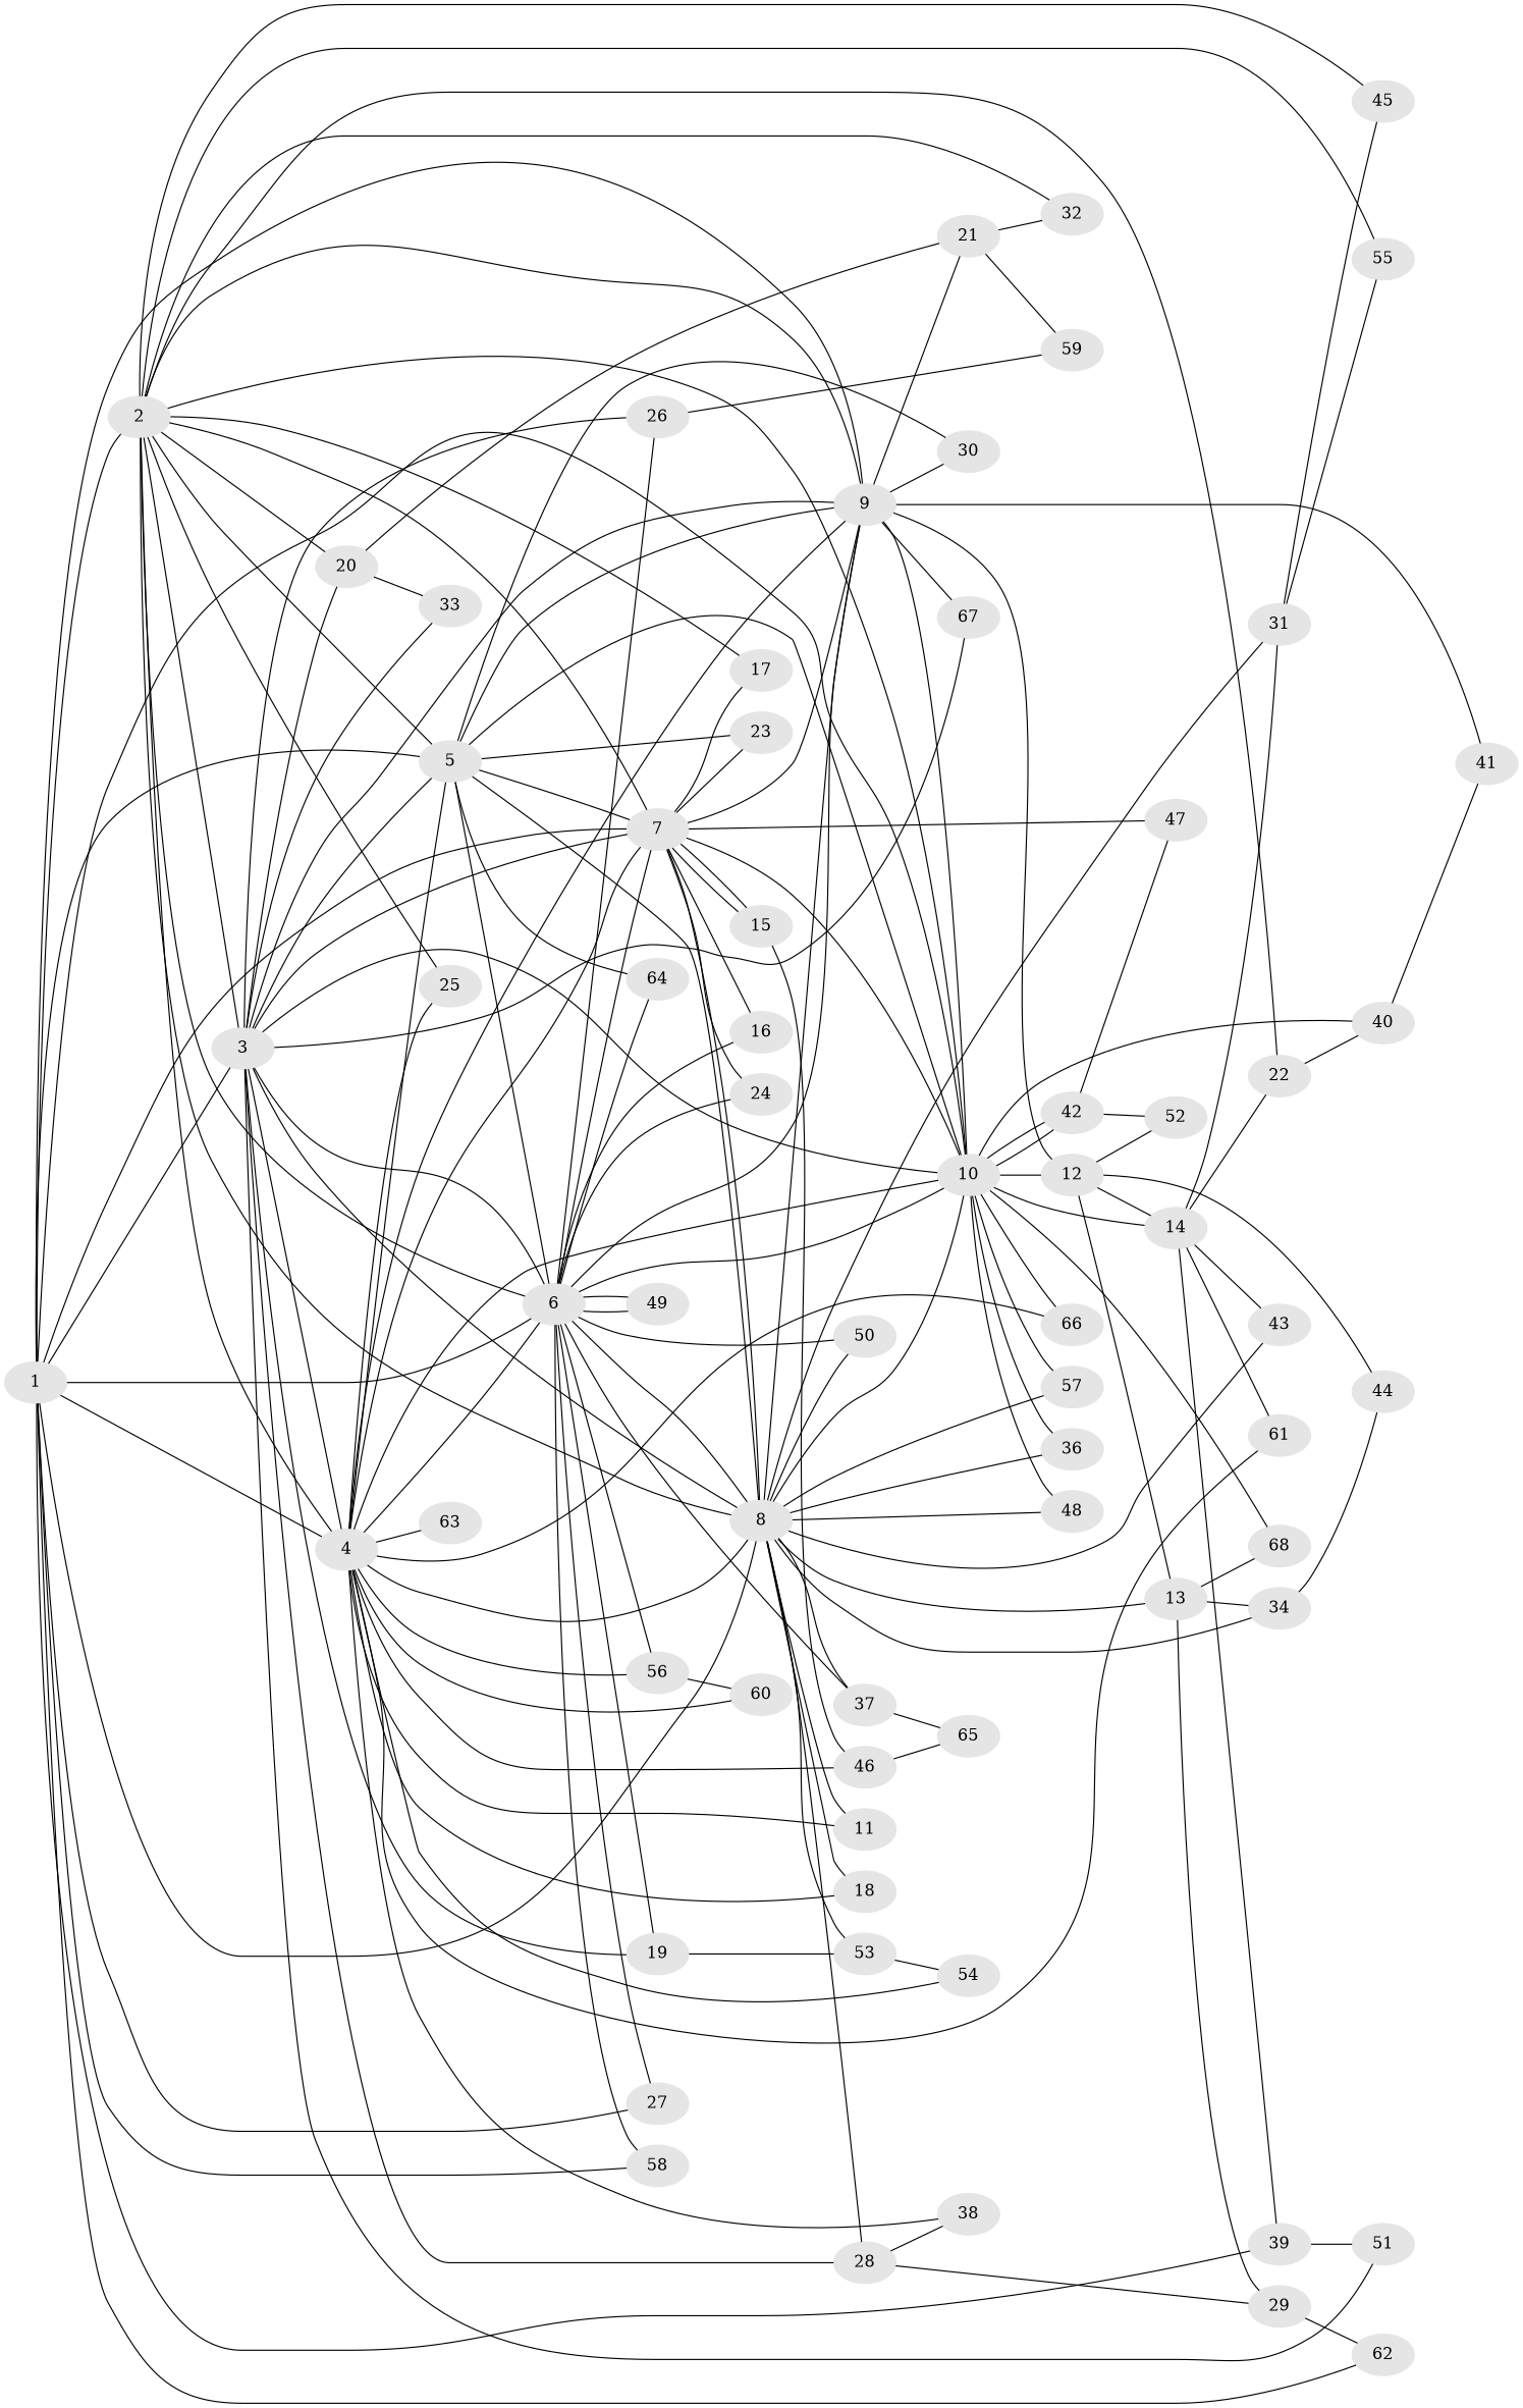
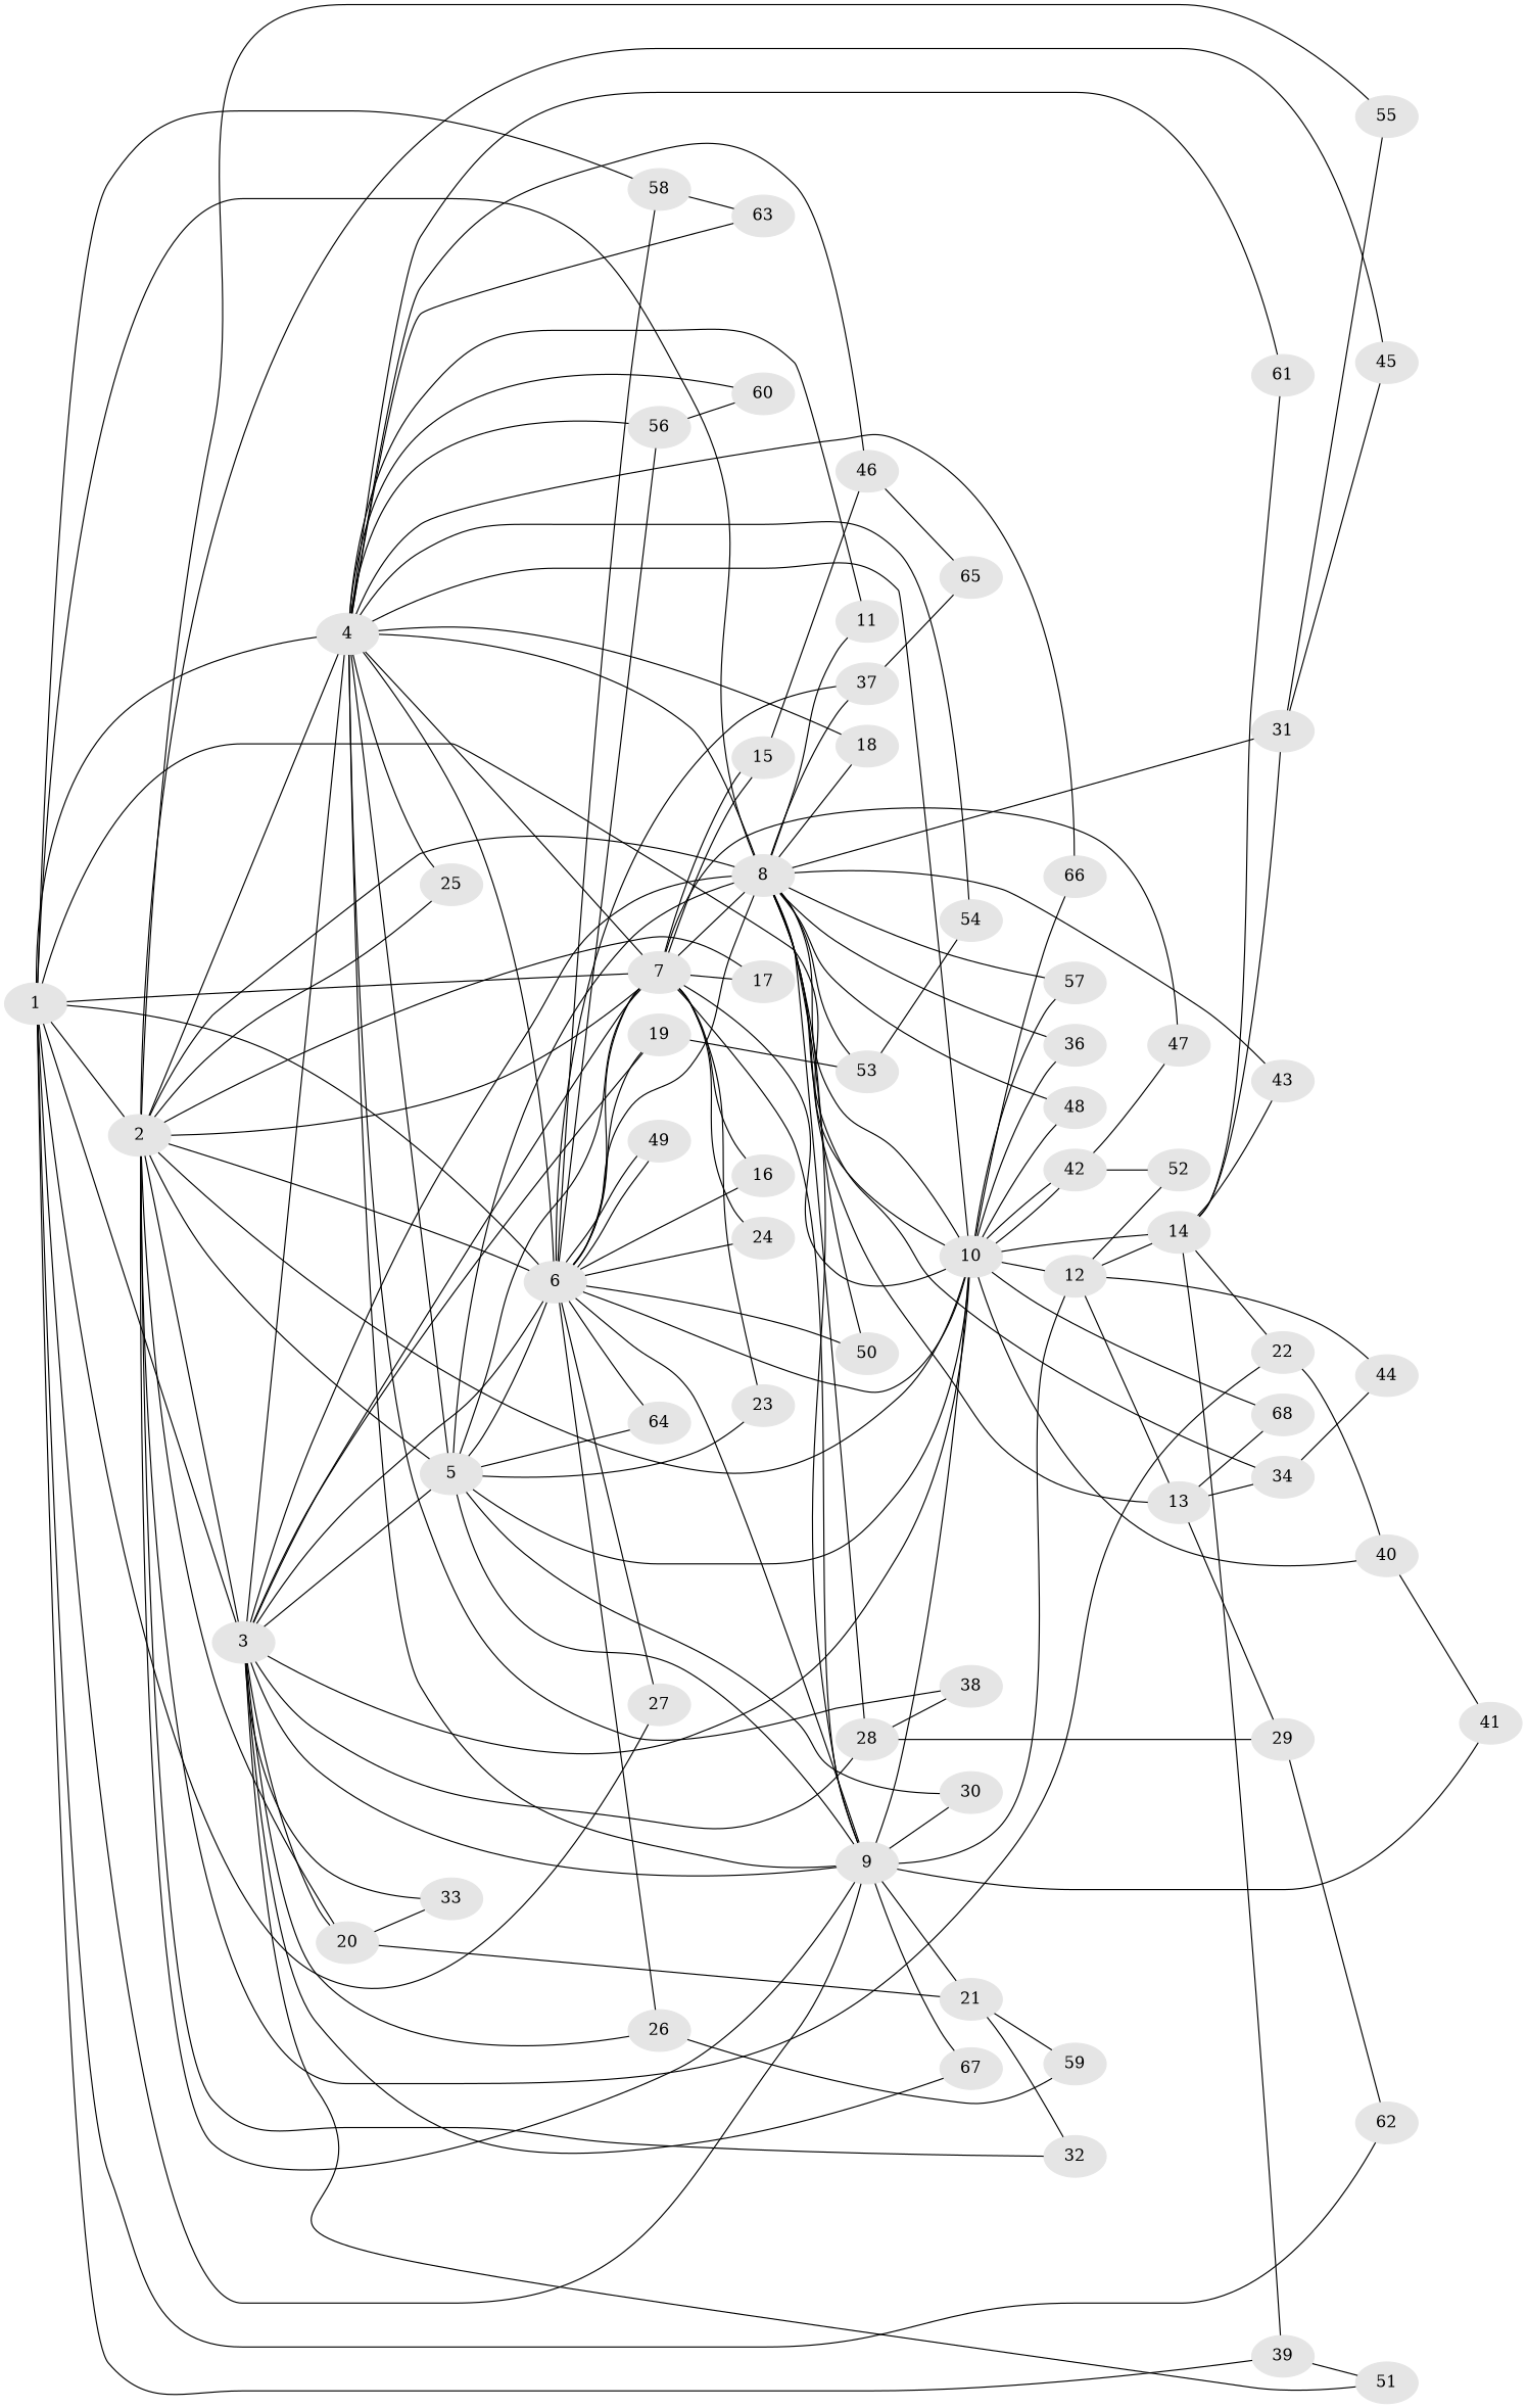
  graph {
    rankdir=LR
    node [color=gray90 style=filled]
    1
    2
    3
    4
    5
    6
    7
    8
    9
    10
    27
    39
    58
    62
    17
    20
    22
    25
    32
    45
    55
    19
    26
    28
    33
    51
    67
    11
    18
    38
    46
    54
    56
    60
    61
    63
    66
    30
    23
    64
    16
    24
    37
    49
    50
    15
    47
    13
    31
    34
    36
    43
    48
    53
    57
    12
    21
    41
    14
    40
    42
    68
    59
    29
    65
    44
    52
    1 -- 2
    1 -- 3
    1 -- 4
-   1 -- 5
    1 -- 6
    1 -- 7
    1 -- 8
    1 -- 9
    1 -- 10
    1 -- 27
    1 -- 39
    1 -- 58
    1 -- 62
    2 -- 3
    2 -- 4
    2 -- 5
    2 -- 6
    2 -- 7
    2 -- 8
    2 -- 9
    2 -- 10
    2 -- 17
    2 -- 20
    2 -- 22
    2 -- 25
    2 -- 32
    2 -- 45
    2 -- 55
    3 -- 4
    3 -- 5
    3 -- 6
    3 -- 7
    3 -- 8
    3 -- 9
    3 -- 10
    3 -- 20
    3 -- 19
    3 -- 26
    3 -- 28
    3 -- 33
    3 -- 51
    3 -- 67
    4 -- 5
    4 -- 6
    4 -- 7
    4 -- 8
    4 -- 9
    4 -- 10
    4 -- 25
    4 -- 11
    4 -- 18
    4 -- 38
    4 -- 46
    4 -- 54
    4 -- 56
    4 -- 60
    4 -- 61
    4 -- 63
    4 -- 66
    5 -- 6
    5 -- 7
    5 -- 8
    5 -- 9
    5 -- 10
    5 -- 30
    5 -- 23
    5 -- 64
    6 -- 7
    6 -- 8
    6 -- 9
    6 -- 10
    6 -- 27
    6 -- 58
    6 -- 19
    6 -- 26
    6 -- 56
    6 -- 64
    6 -- 16
    6 -- 24
    6 -- 37
    6 -- 49
    6 -- 49
    6 -- 50
    7 -- 8
    7 -- 9
    7 -- 10
    7 -- 17
    7 -- 23
    7 -- 16
    7 -- 24
    7 -- 15
    7 -- 15
    7 -- 47
    8 -- 9
    8 -- 10
    8 -- 28
    8 -- 11
    8 -- 18
    8 -- 37
    8 -- 50
    8 -- 13
    8 -- 31
    8 -- 34
    8 -- 36
    8 -- 43
    8 -- 48
    8 -- 53
    8 -- 57
    9 -- 10
    9 -- 67
    9 -- 30
    9 -- 12
    9 -- 21
    9 -- 41
    10 -- 66
    10 -- 36
    10 -- 48
    10 -- 57
    10 -- 12
    10 -- 14
    10 -- 40
    10 -- 42
    10 -- 42
    10 -- 68
    39 -- 51
+   58 -- 63
    20 -- 33
    20 -- 21
    22 -- 40
    19 -- 53
    26 -- 59
    28 -- 38
    28 -- 29
    46 -- 65
    56 -- 60
    37 -- 65
    15 -- 46
    13 -- 34
    13 -- 68
    13 -- 29
    31 -- 45
    31 -- 55
    34 -- 44
    53 -- 54
    12 -- 13
    12 -- 14
    12 -- 44
    12 -- 52
    21 -- 32
    21 -- 59
    14 -- 39
    14 -- 22
    14 -- 61
    14 -- 31
    14 -- 43
    40 -- 41
    42 -- 47
    42 -- 52
    29 -- 62
  }
